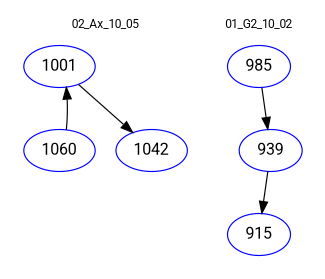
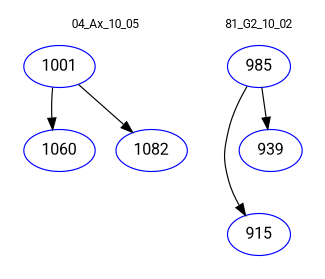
  digraph {
    fontname=Roboto
    node [color=blue fontname=Roboto]
    edge [color=black fontname=Roboto]
    n1 [label=1001]
    n2 [label=1060]
-   n3 [label=1042]
+   n3 [label=1082]
    n4 [label=985]
    n5 [label=915]
    n6 [label=939]
    subgraph cluster_1 {
      color=white
      fontsize=10
-     label="02_Ax_10_05"
+     label="04_Ax_10_05"
      n1
      n2
      n3
    }
    subgraph cluster_2 {
      color=white
      fontsize=10
-     label="01_G2_10_02"
+     label="81_G2_10_02"
      n4
      n5
      n6
    }
-   n2 -> n1
+   n1 -> n2
    n1 -> n3
-   n6 -> n5
+   n4 -> n5
    n4 -> n6
  }
